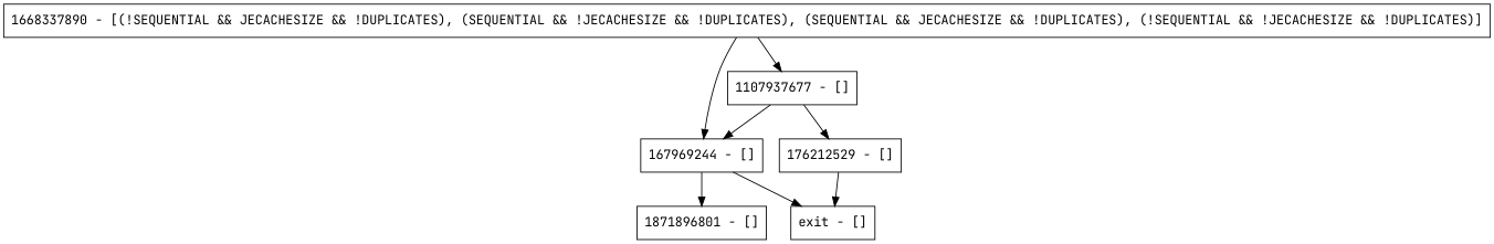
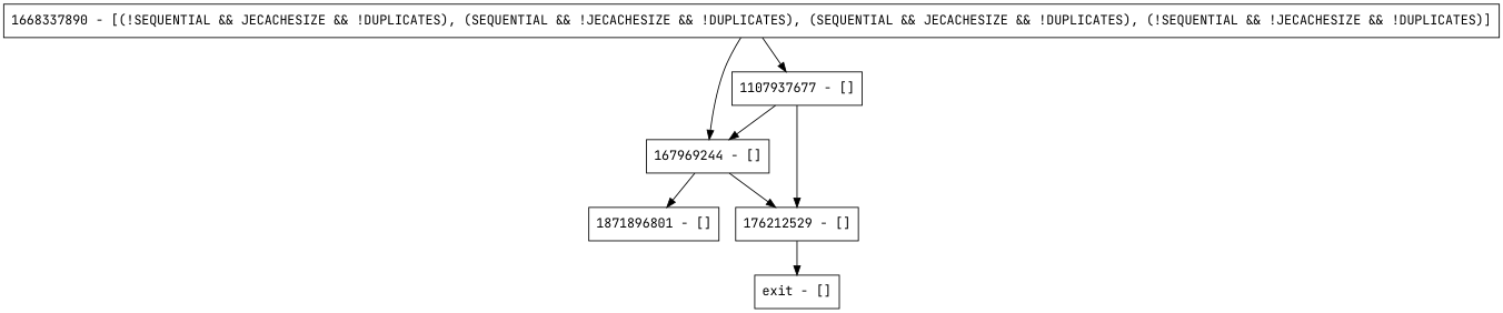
  digraph {
    fontname="JetBrains Mono"
    node [fontname="JetBrains Mono" shape=record]
    edge [fontname="JetBrains Mono"]
    n1 [label="1668337890 - [(!SEQUENTIAL && JECACHESIZE && !DUPLICATES), (SEQUENTIAL && !JECACHESIZE && !DUPLICATES), (SEQUENTIAL && JECACHESIZE && !DUPLICATES), (!SEQUENTIAL && !JECACHESIZE && !DUPLICATES)]"]
    n2 [label="1107937677 - []"]
    n3 [label="167969244 - []"]
    n4 [label="exit - []"]
    n5 [label="1871896801 - []"]
    n6 [label="176212529 - []"]
    n1 -> n2
    n1 -> n3
    n2 -> n3
    n2 -> n6
    n3 -> n5
-   n3 -> n4
+   n3 -> n6
    n6 -> n4
  }
